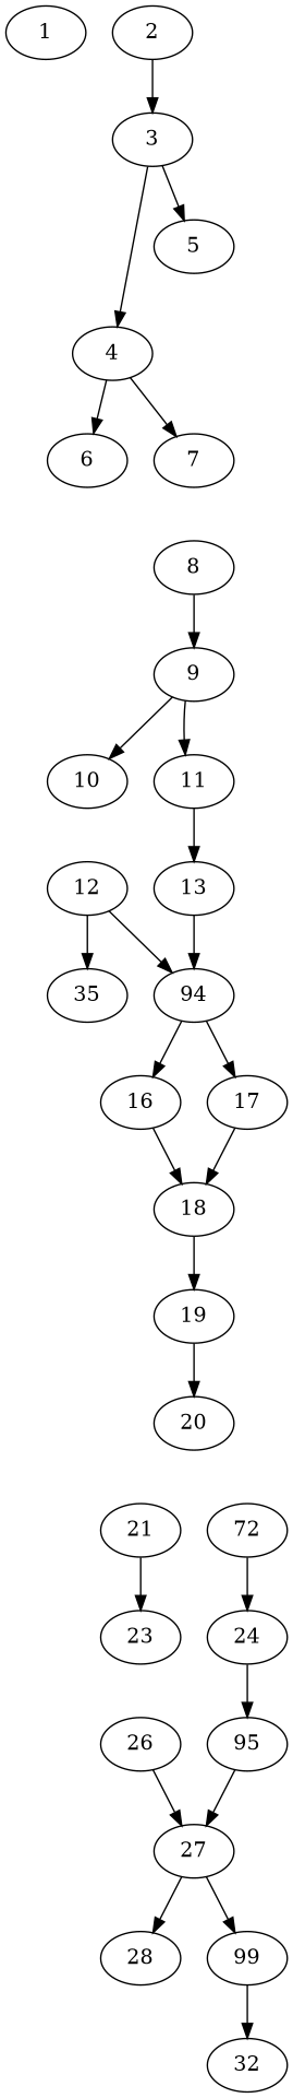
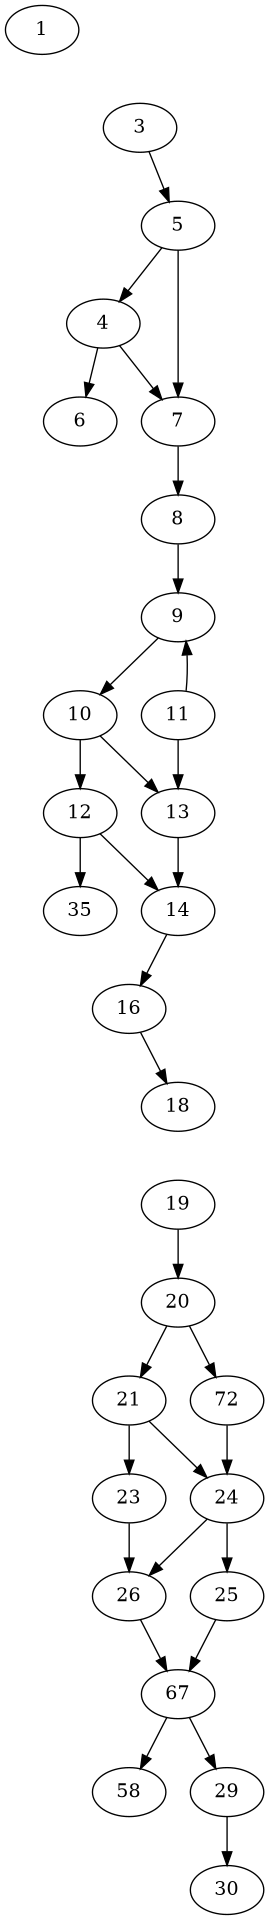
  digraph {
    node [alpha=0.00]
    1 [alpha=0.12 expect_size=39026688]
-   2 [alpha=0.16 expect_size=46683136]
    3 [alpha=0.09 expect_size=47399936]
    4 [alpha=0.01 expect_size=13087744]
    5 [expect_size=6518784]
    6 [alpha=0.05 expect_size=49593344]
    7 [alpha=0.04 expect_size=27660288]
    8 [alpha=0.05 expect_size=13698048]
    9 [expect_size=28550144]
    10 [alpha=0.15 expect_size=18727936]
    11 [alpha=0.13 expect_size=40379392]
    12 [alpha=0.08 expect_size=22658048]
    13 [alpha=0.12 expect_size=13370368]
-   14 [alpha=0.04 expect_size=34363392 label=94]
+   14 [alpha=0.04 expect_size=34363392]
    n15 [alpha=0.19 expect_size=36319232 label=35]
    16 [alpha=0.20 expect_size=36476928]
-   17 [alpha=0.19 expect_size=48836608]
    18 [alpha=0.06 expect_size=10870784]
    19 [alpha=0.11 expect_size=23415808]
    20 [alpha=0.20 expect_size=24475648]
    21 [alpha=0.03 expect_size=12832768]
    n22 [alpha=0.04 expect_size=42469376 label=72]
    23 [alpha=0.03 expect_size=14014464]
    24 [alpha=0.06 expect_size=42199040]
    26 [alpha=0.10 expect_size=50311168]
-   25 [alpha=0.08 expect_size=52422656 label=95]
-   27 [alpha=0.01 expect_size=49381376]
-   28 [alpha=0.16 expect_size=46585856]
-   29 [expect_size=13572096 label=99]
-   30 [alpha=0.11 expect_size=38908928 label=32]
-   2 -> 3
-   3 -> 4
+   25 [alpha=0.08 expect_size=52422656]
+   27 [alpha=0.01 expect_size=49381376 label=67]
+   28 [alpha=0.16 expect_size=46585856 label=58]
+   29 [expect_size=13572096]
+   30 [alpha=0.11 expect_size=38908928]
+   5 -> 4
    3 -> 5
    4 -> 6
    4 -> 7
+   5 -> 7
+   7 -> 8
    8 -> 9
    9 -> 10
-   9 -> 11
+   11 -> 9
+   10 -> 12
+   10 -> 13
    11 -> 13
    12 -> 14
    12 -> n15
    13 -> 14
    14 -> 16
-   14 -> 17
    16 -> 18
-   17 -> 18
-   18 -> 19
    19 -> 20
+   20 -> 21
+   20 -> n22
    21 -> 23
+   21 -> 24
    n22 -> 24
+   23 -> 26
+   24 -> 26
    24 -> 25
    26 -> 27
    25 -> 27
    27 -> 28
    27 -> 29
    29 -> 30
  }
